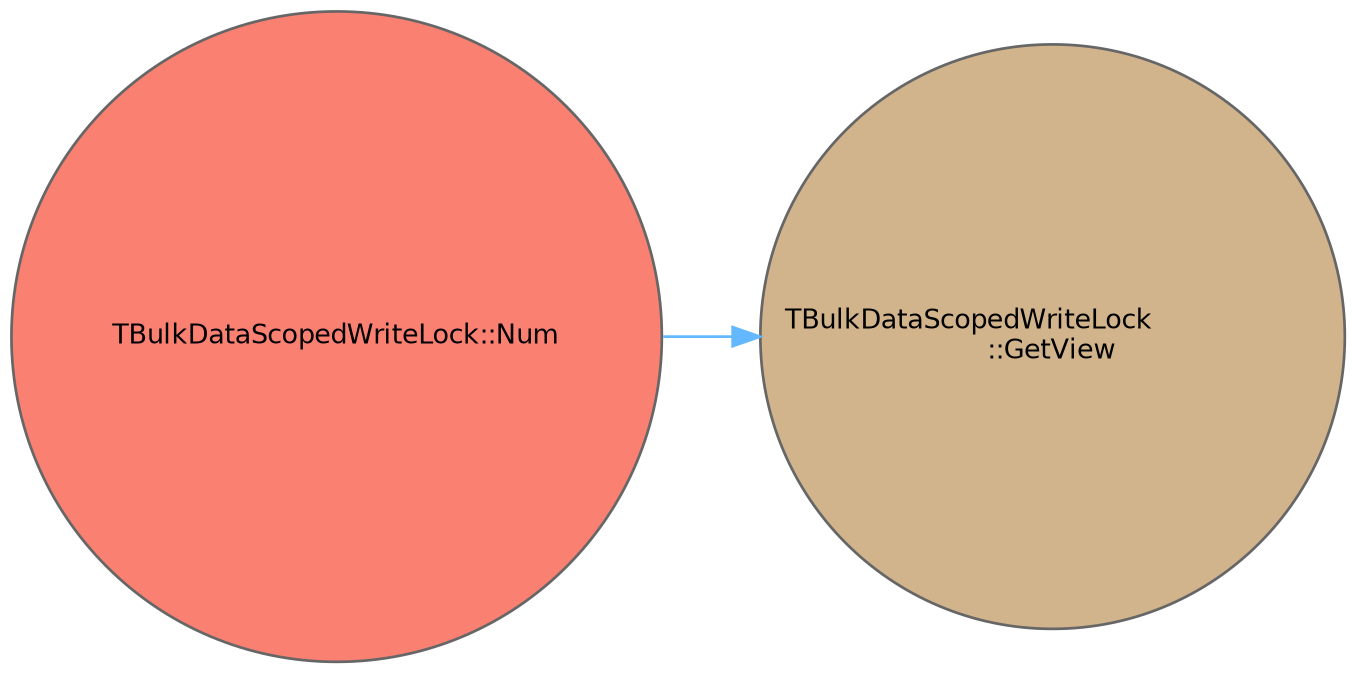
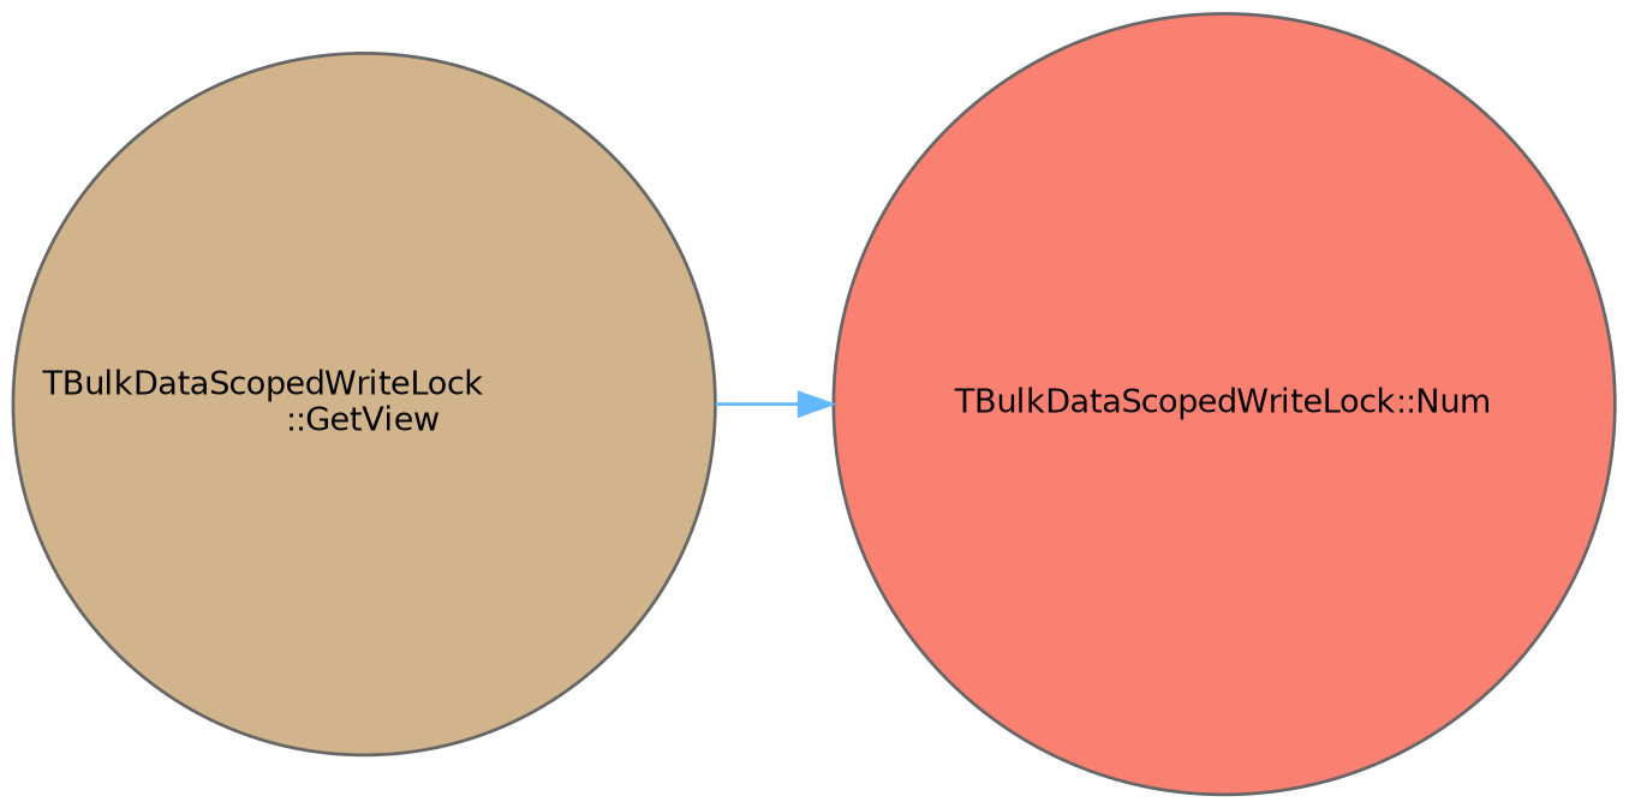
  digraph {
    rankdir=RL
    node [fontname=Helvetica fontsize=10 shape=circle style=filled]
    n1 [color=gray40 fillcolor=salmon fontcolor=black height=0.2 label="TBulkDataScopedWriteLock::Num" width=0.4]
    n2 [color=grey40 fillcolor=tan height=0.2 label="TBulkDataScopedWriteLock\l::GetView" width=0.4]
-   n2 -> n1 [color=steelblue1 dir=back fontname=Helvetica fontsize=10 labelfontname=Helvetica labelfontsize=10 style=solid]
+   n1 -> n2 [color=steelblue1 dir=back fontname=Helvetica fontsize=10 labelfontname=Helvetica labelfontsize=10 style=solid]
  }
